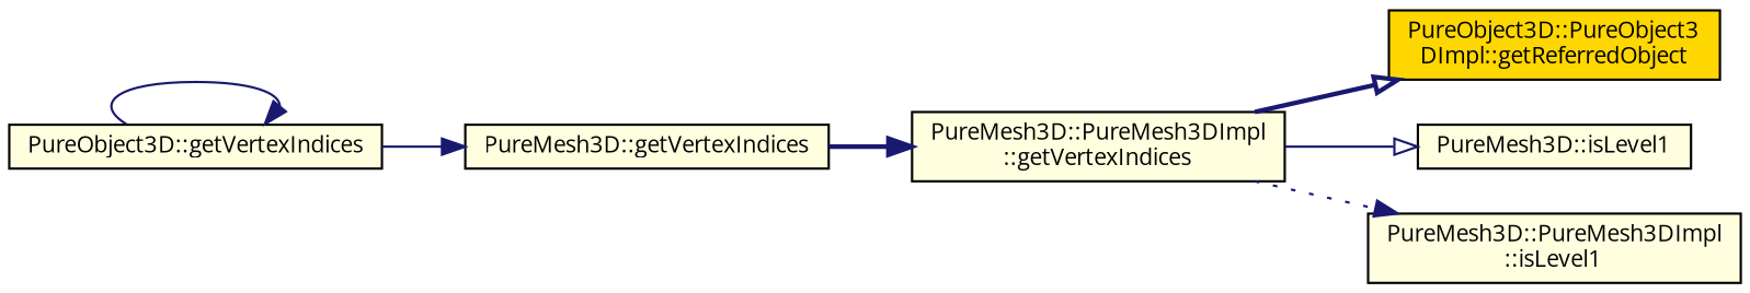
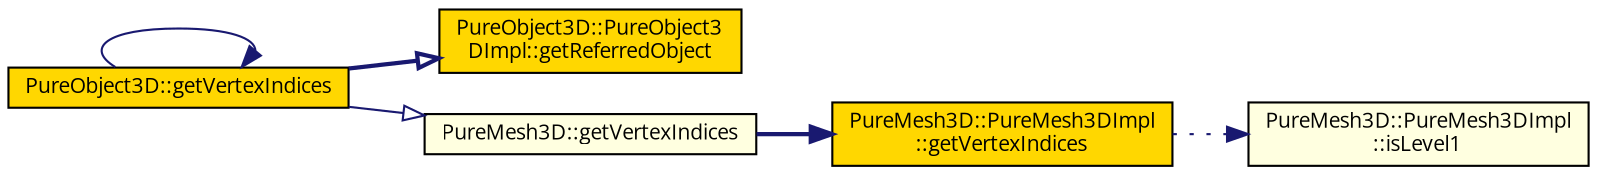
  digraph {
    fontname="Open Sans"
    rankdir=LR
    node [color=black fillcolor=lightyellow fontname="Open Sans" fontsize=10 shape=record style=filled]
    edge [arrowhead=normal color=midnightblue fontname="Open Sans" fontsize=10 labelfontname=Helvetica labelfontsize=10 style=solid]
-   n1 [fontcolor=black height=0.2 label="PureObject3D::getVertexIndices" width=0.4]
+   n1 [fillcolor=gold fontcolor=black height=0.2 label="PureObject3D::getVertexIndices" width=0.4]
    n2 [fillcolor=gold height=0.2 label="PureObject3D::PureObject3\lDImpl::getReferredObject" width=0.4]
    n3 [height=0.2 label="PureMesh3D::getVertexIndices" width=0.4]
-   n4 [height=0.2 label="PureMesh3D::PureMesh3DImpl\l::getVertexIndices" width=0.4]
-   n5 [height=0.2 label="PureMesh3D::isLevel1" width=0.4]
+   n4 [fillcolor=gold height=0.2 label="PureMesh3D::PureMesh3DImpl\l::getVertexIndices" width=0.4]
    n6 [height=0.2 label="PureMesh3D::PureMesh3DImpl\l::isLevel1" width=0.4]
    n1 -> n1
-   n4 -> n2 [arrowhead=onormal style=bold]
-   n1 -> n3
+   n1 -> n2 [arrowhead=onormal style=bold]
+   n1 -> n3 [arrowhead=onormal]
    n3 -> n4 [style=bold]
-   n4 -> n5 [arrowhead=onormal]
    n4 -> n6 [style=dotted]
  }
